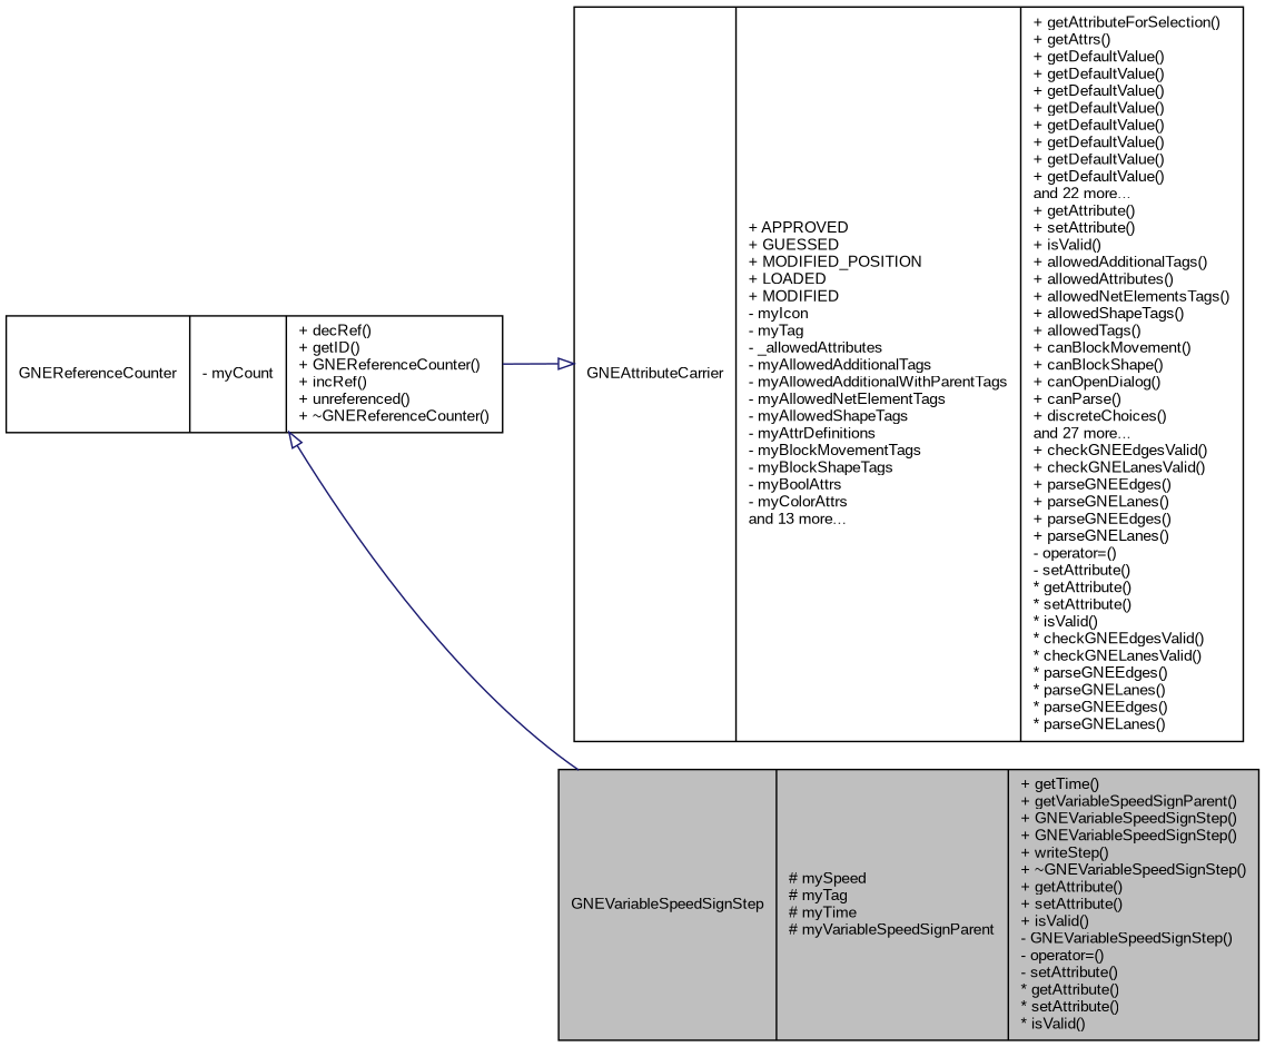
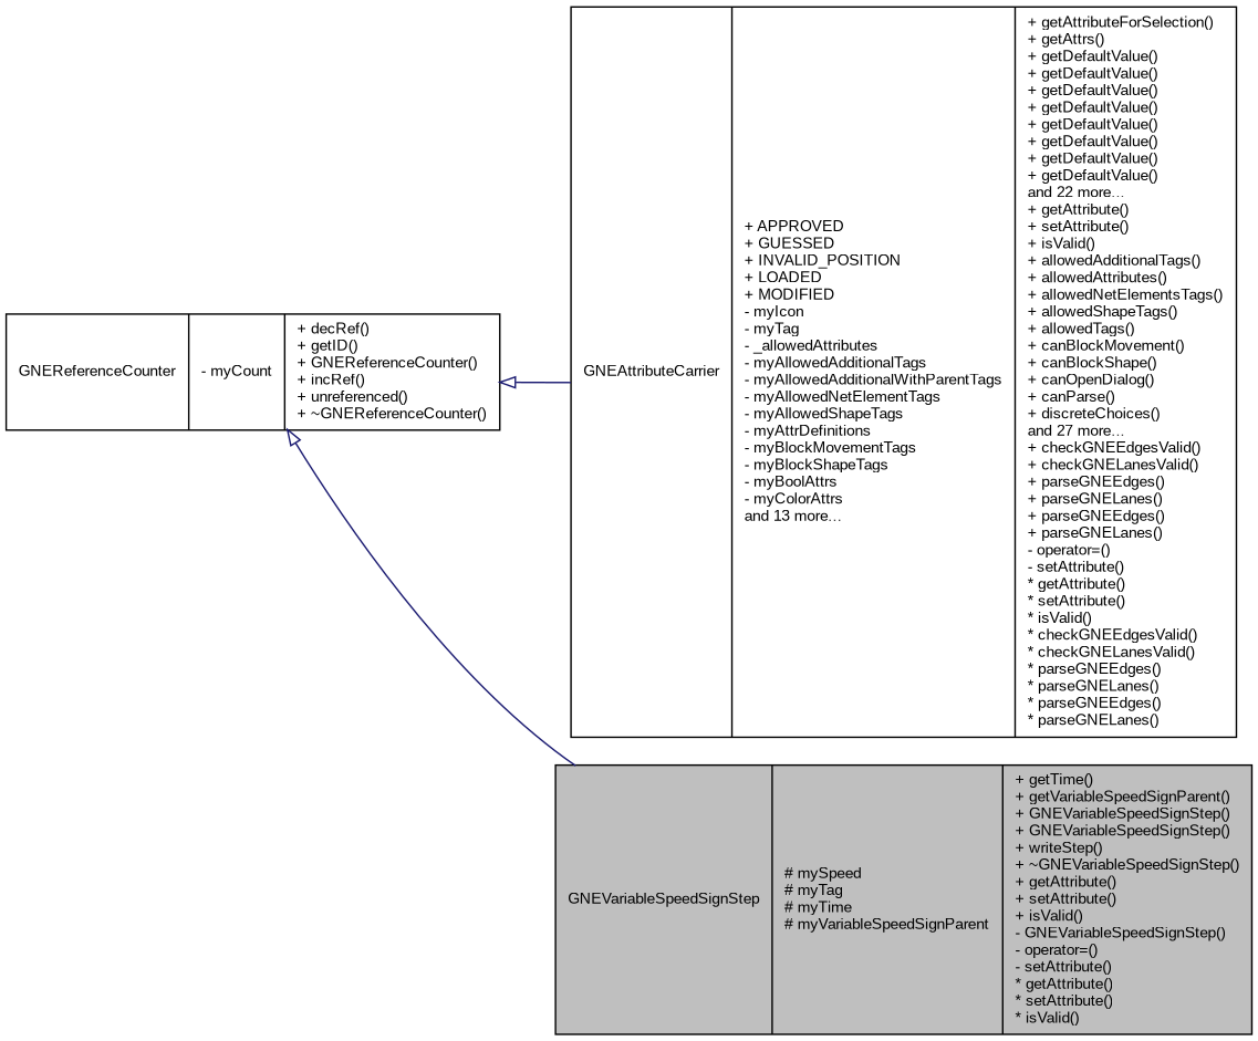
  digraph {
    fontname="Liberation Sans"
    rankdir=LR
    node [color=black fillcolor=white fontname="Liberation Sans" fontsize=10 shape=record style=filled]
    edge [arrowtail=onormal color=midnightblue dir=back fontname="Liberation Sans" fontsize=10 labelfontname=Helvetica labelfontsize=10 style=solid]
    n1 [fillcolor=grey75 fontcolor=black height=0.2 label="{GNEVariableSpeedSignStep\n|# mySpeed\l# myTag\l# myTime\l# myVariableSpeedSignParent\l|+ getTime()\l+ getVariableSpeedSignParent()\l+ GNEVariableSpeedSignStep()\l+ GNEVariableSpeedSignStep()\l+ writeStep()\l+ ~GNEVariableSpeedSignStep()\l+ getAttribute()\l+ setAttribute()\l+ isValid()\l- GNEVariableSpeedSignStep()\l- operator=()\l- setAttribute()\l* getAttribute()\l* setAttribute()\l* isValid()\l}" width=0.4]
-   n2 [height=0.2 label="{GNEAttributeCarrier\n|+ APPROVED\l+ GUESSED\l+ MODIFIED_POSITION\l+ LOADED\l+ MODIFIED\l- myIcon\l- myTag\l- _allowedAttributes\l- myAllowedAdditionalTags\l- myAllowedAdditionalWithParentTags\l- myAllowedNetElementTags\l- myAllowedShapeTags\l- myAttrDefinitions\l- myBlockMovementTags\l- myBlockShapeTags\l- myBoolAttrs\l- myColorAttrs\land 13 more...\l|+ getAttributeForSelection()\l+ getAttrs()\l+ getDefaultValue()\l+ getDefaultValue()\l+ getDefaultValue()\l+ getDefaultValue()\l+ getDefaultValue()\l+ getDefaultValue()\l+ getDefaultValue()\l+ getDefaultValue()\land 22 more...\l+ getAttribute()\l+ setAttribute()\l+ isValid()\l+ allowedAdditionalTags()\l+ allowedAttributes()\l+ allowedNetElementsTags()\l+ allowedShapeTags()\l+ allowedTags()\l+ canBlockMovement()\l+ canBlockShape()\l+ canOpenDialog()\l+ canParse()\l+ discreteChoices()\land 27 more...\l+ checkGNEEdgesValid()\l+ checkGNELanesValid()\l+ parseGNEEdges()\l+ parseGNELanes()\l+ parseGNEEdges()\l+ parseGNELanes()\l- operator=()\l- setAttribute()\l* getAttribute()\l* setAttribute()\l* isValid()\l* checkGNEEdgesValid()\l* checkGNELanesValid()\l* parseGNEEdges()\l* parseGNELanes()\l* parseGNEEdges()\l* parseGNELanes()\l}" width=0.4]
+   n2 [height=0.2 label="{GNEAttributeCarrier\n|+ APPROVED\l+ GUESSED\l+ INVALID_POSITION\l+ LOADED\l+ MODIFIED\l- myIcon\l- myTag\l- _allowedAttributes\l- myAllowedAdditionalTags\l- myAllowedAdditionalWithParentTags\l- myAllowedNetElementTags\l- myAllowedShapeTags\l- myAttrDefinitions\l- myBlockMovementTags\l- myBlockShapeTags\l- myBoolAttrs\l- myColorAttrs\land 13 more...\l|+ getAttributeForSelection()\l+ getAttrs()\l+ getDefaultValue()\l+ getDefaultValue()\l+ getDefaultValue()\l+ getDefaultValue()\l+ getDefaultValue()\l+ getDefaultValue()\l+ getDefaultValue()\l+ getDefaultValue()\land 22 more...\l+ getAttribute()\l+ setAttribute()\l+ isValid()\l+ allowedAdditionalTags()\l+ allowedAttributes()\l+ allowedNetElementsTags()\l+ allowedShapeTags()\l+ allowedTags()\l+ canBlockMovement()\l+ canBlockShape()\l+ canOpenDialog()\l+ canParse()\l+ discreteChoices()\land 27 more...\l+ checkGNEEdgesValid()\l+ checkGNELanesValid()\l+ parseGNEEdges()\l+ parseGNELanes()\l+ parseGNEEdges()\l+ parseGNELanes()\l- operator=()\l- setAttribute()\l* getAttribute()\l* setAttribute()\l* isValid()\l* checkGNEEdgesValid()\l* checkGNELanesValid()\l* parseGNEEdges()\l* parseGNELanes()\l* parseGNEEdges()\l* parseGNELanes()\l}" width=0.4]
    n3 [height=0.2 label="{GNEReferenceCounter\n|- myCount\l|+ decRef()\l+ getID()\l+ GNEReferenceCounter()\l+ incRef()\l+ unreferenced()\l+ ~GNEReferenceCounter()\l}" width=0.4]
    n3 -> n1
-   n2 -> n3
+   n3 -> n2
  }
